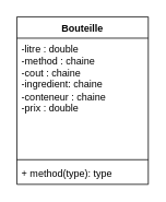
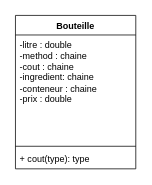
  <mxCell id="0" />
  <mxCell id="1" parent="0" />
  <mxCell id="2" value="Bouteille" style="swimlane;fontStyle=1;align=center;verticalAlign=top;childLayout=stackLayout;horizontal=1;startSize=26;horizontalStack=0;resizeParent=1;resizeParentMax=0;resizeLast=0;collapsible=1;marginBottom=0;whiteSpace=wrap;html=1;" vertex="1" parent="1"><mxGeometry x="20" y="20" width="160" height="204" as="geometry" /></mxCell>
  <mxCell id="3" value="-litre : double&amp;nbsp;&lt;div&gt;-method : chaine&lt;/div&gt;&lt;div&gt;-cout : chaine&lt;/div&gt;&lt;div&gt;-ingredient: chaine&lt;/div&gt;&lt;div&gt;-conteneur : chaine&amp;nbsp;&lt;/div&gt;&lt;div&gt;-prix : double&amp;nbsp;&lt;/div&gt;" style="text;strokeColor=none;fillColor=none;align=left;verticalAlign=top;spacingLeft=4;spacingRight=4;overflow=hidden;rotatable=0;points=[[0,0.5],[1,0.5]];portConstraint=eastwest;whiteSpace=wrap;html=1;" vertex="1" parent="2"><mxGeometry y="26" width="160" height="144" as="geometry" /></mxCell>
  <mxCell id="4" value="" style="line;strokeWidth=1;fillColor=none;align=left;verticalAlign=middle;spacingTop=-1;spacingLeft=3;spacingRight=3;rotatable=0;labelPosition=right;points=[];portConstraint=eastwest;strokeColor=inherit;" vertex="1" parent="2"><mxGeometry y="170" width="160" height="8" as="geometry" /></mxCell>
- <mxCell id="5" value="+ method(type): type" style="text;strokeColor=none;fillColor=none;align=left;verticalAlign=top;spacingLeft=4;spacingRight=4;overflow=hidden;rotatable=0;points=[[0,0.5],[1,0.5]];portConstraint=eastwest;whiteSpace=wrap;html=1;" vertex="1" parent="2"><mxGeometry y="178" width="160" height="26" as="geometry" /></mxCell>
+ <mxCell id="5" value="+ cout(type): type" style="text;strokeColor=none;fillColor=none;align=left;verticalAlign=top;spacingLeft=4;spacingRight=4;overflow=hidden;rotatable=0;points=[[0,0.5],[1,0.5]];portConstraint=eastwest;whiteSpace=wrap;html=1;" vertex="1" parent="2"><mxGeometry y="178" width="160" height="26" as="geometry" /></mxCell>
